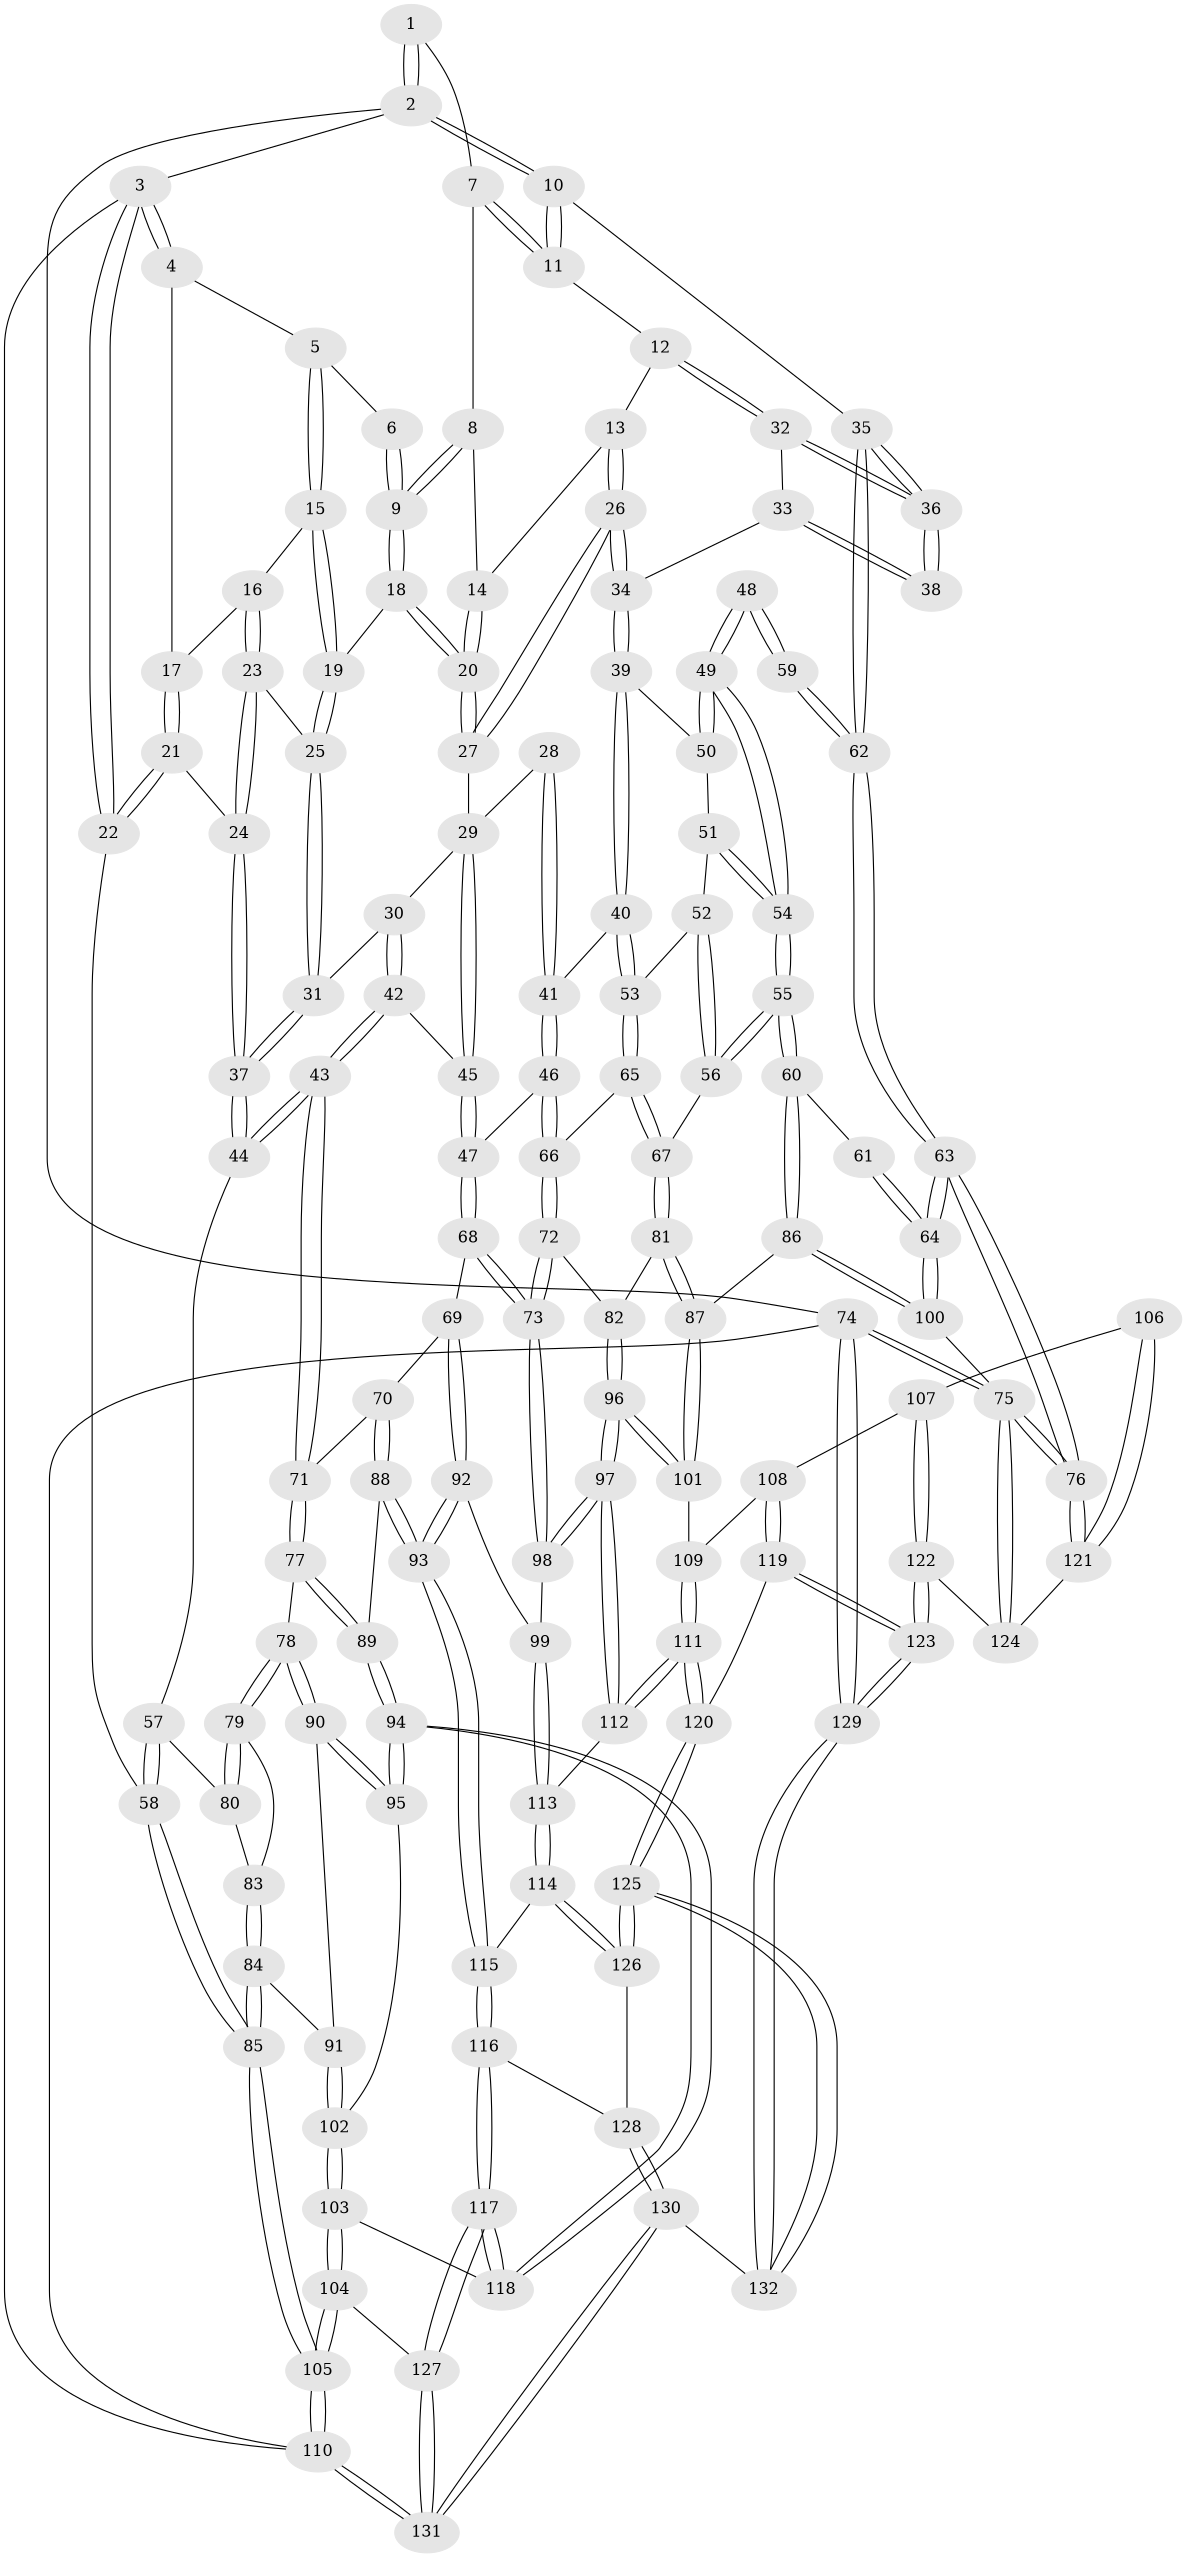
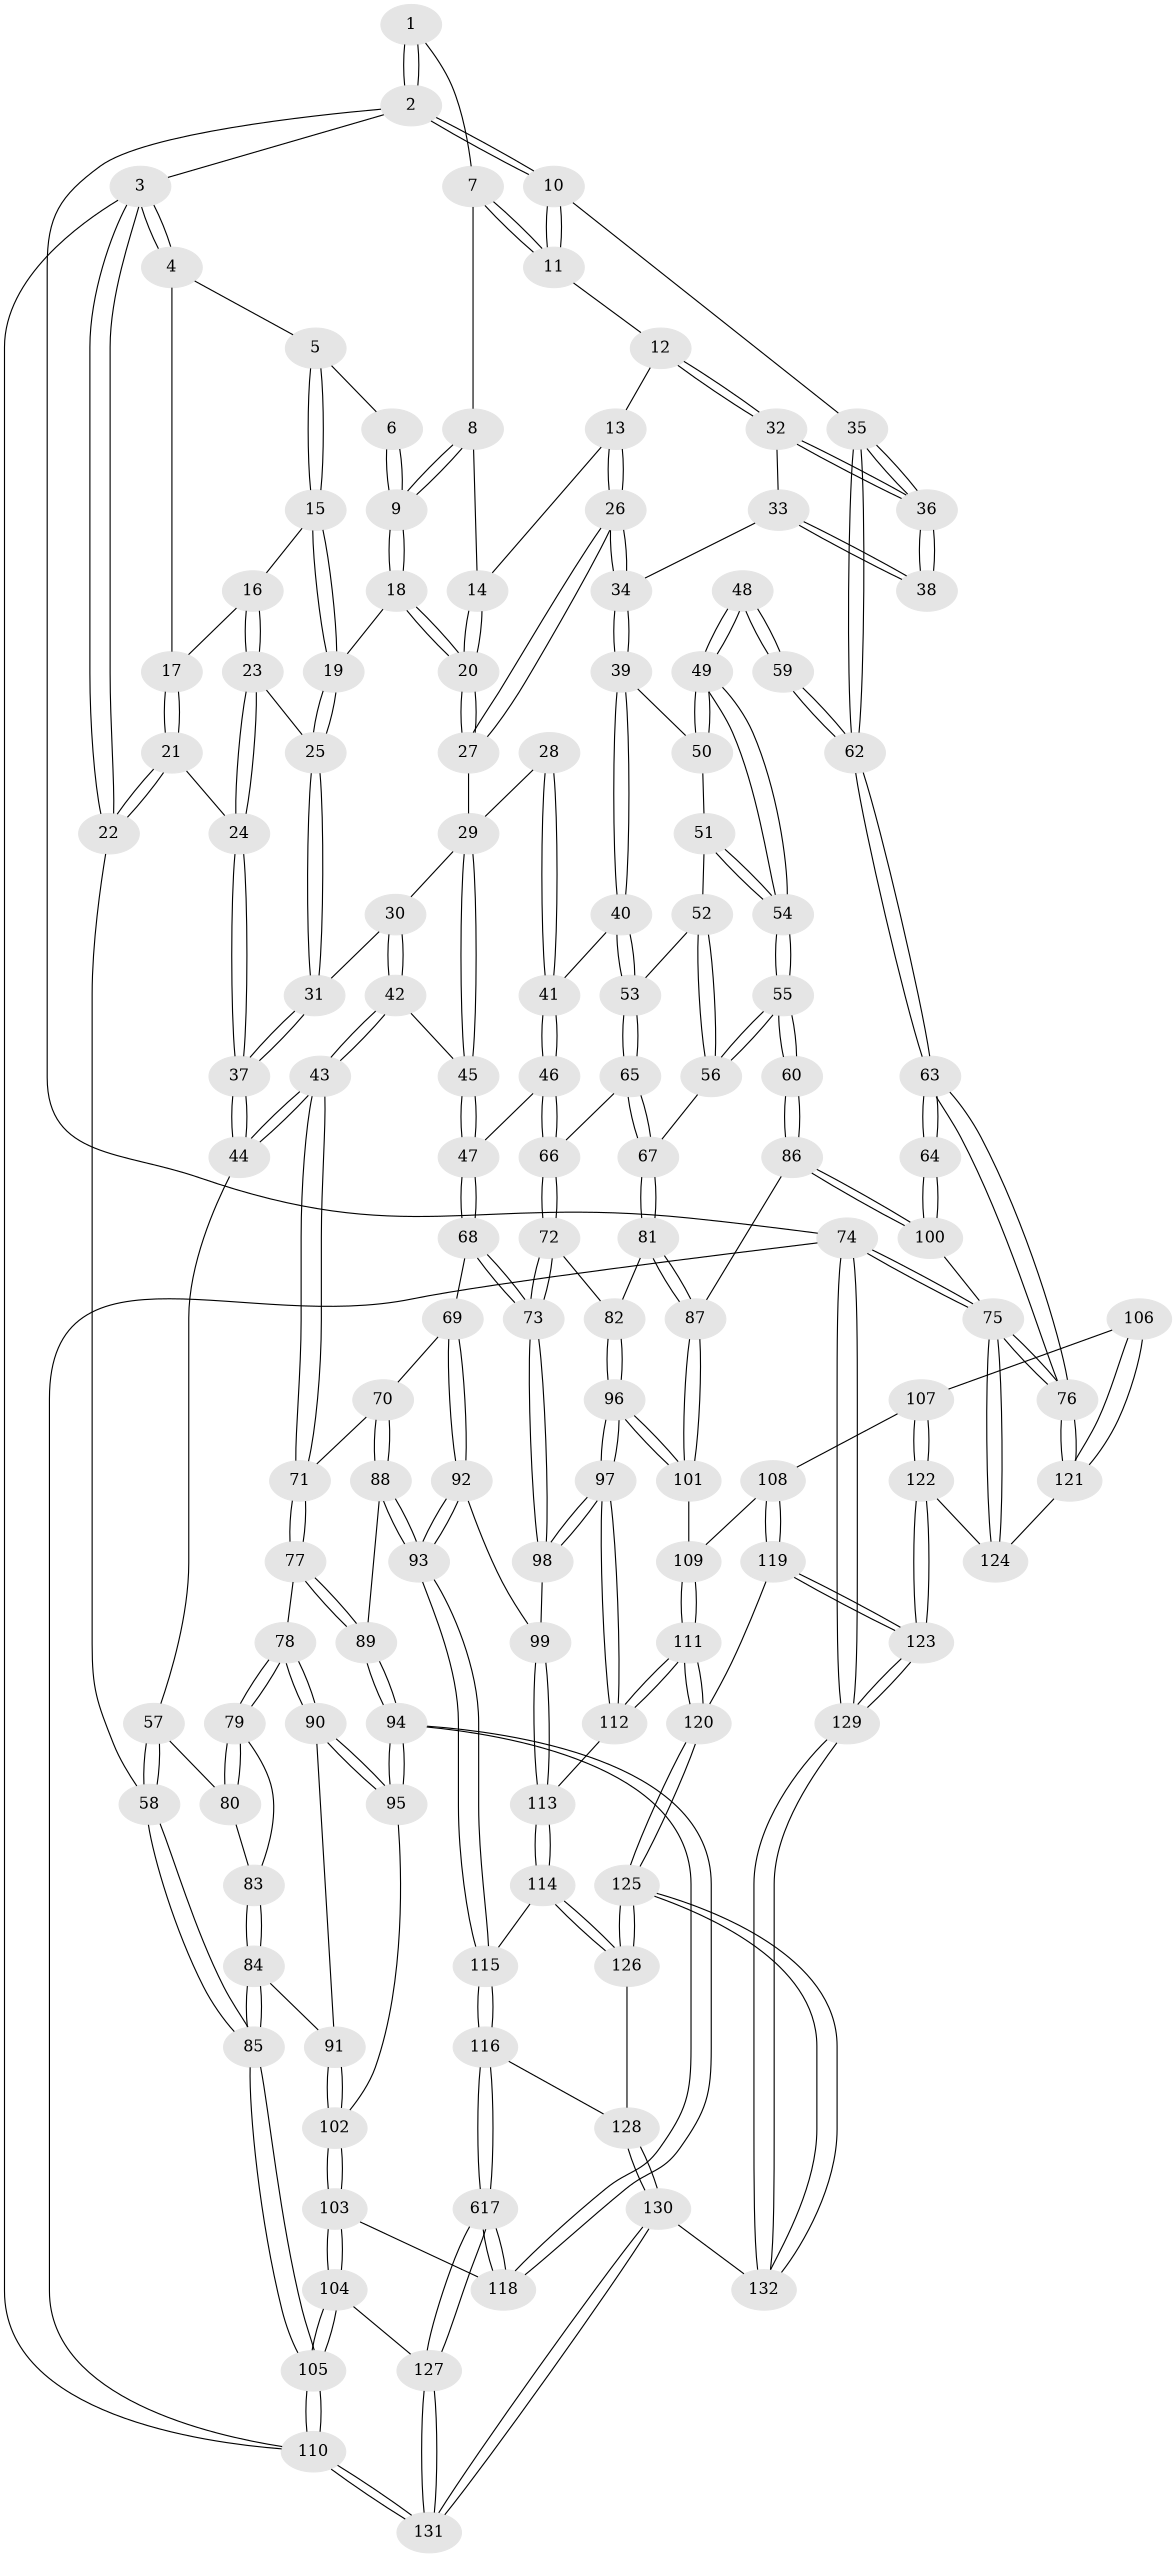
  graph {
    node [color=gray90 style=filled]
    1
    2
    7
    3
    10
    74
    8
    11
    4
    22
    110
    35
    75
    129
    5
    17
    58
    131
    6
    15
    21
    9
    16
    19
    18
    14
    12
    20
    36
    62
    13
    32
    26
    33
    27
    34
    23
    25
    24
    31
    29
    37
    85
    44
    39
    28
    41
    30
    45
    46
    42
    47
    43
    38
    40
    50
    63
    57
    48
    49
    59
    53
    51
    65
    66
    71
    77
    80
    68
    72
    69
    73
    54
    55
    52
    56
    67
    60
-   61
    86
    81
    83
    105
    64
    100
    87
    76
    121
    82
    70
    92
    98
    88
    93
    99
    89
    78
    96
    124
    132
    79
    90
    94
    91
    95
    84
    101
    97
    102
    109
    115
    118
    103
    113
    116
    112
    114
    106
    107
    111
    104
    127
    108
    122
    119
    123
    120
    125
    126
    128
-   117
+   117 [label=617]
    130
    1 -- 2
    1 -- 2
    1 -- 7
    2 -- 3
    2 -- 10
    2 -- 10
    2 -- 74
    7 -- 8
    7 -- 11
    7 -- 11
    3 -- 4
    3 -- 4
    3 -- 22
    3 -- 22
    3 -- 110
    10 -- 11
    10 -- 11
    10 -- 35
    74 -- 110
    74 -- 75
    74 -- 75
    74 -- 129
    74 -- 129
    8 -- 9
    8 -- 9
    8 -- 14
    11 -- 12
    4 -- 5
    4 -- 17
    22 -- 58
    110 -- 131
    110 -- 131
    35 -- 36
    35 -- 36
    35 -- 62
    35 -- 62
    75 -- 76
    75 -- 76
    75 -- 124
    75 -- 124
    129 -- 132
    129 -- 132
    5 -- 6
    5 -- 15
    5 -- 15
    17 -- 21
    17 -- 21
    58 -- 85
    58 -- 85
    6 -- 9
    6 -- 9
    15 -- 16
    15 -- 19
    15 -- 19
    21 -- 22
    21 -- 22
    21 -- 24
    9 -- 18
    9 -- 18
    16 -- 17
    16 -- 23
    16 -- 23
    19 -- 25
    19 -- 25
    18 -- 19
    18 -- 20
    18 -- 20
    14 -- 20
    14 -- 20
    12 -- 13
    12 -- 32
    12 -- 32
    20 -- 27
    20 -- 27
    36 -- 38
    36 -- 38
    62 -- 63
    62 -- 63
    13 -- 14
    13 -- 26
    13 -- 26
    32 -- 36
    32 -- 36
    32 -- 33
    26 -- 27
    26 -- 27
    26 -- 34
    26 -- 34
    33 -- 34
    33 -- 38
    33 -- 38
    27 -- 29
    34 -- 39
    34 -- 39
    23 -- 25
    23 -- 24
    23 -- 24
    25 -- 31
    25 -- 31
    24 -- 37
    24 -- 37
    31 -- 37
    31 -- 37
    29 -- 30
    29 -- 45
    29 -- 45
    37 -- 44
    37 -- 44
    85 -- 105
    85 -- 105
    44 -- 57
    39 -- 40
    39 -- 40
    39 -- 50
    28 -- 29
    28 -- 41
    28 -- 41
    41 -- 46
    41 -- 46
    30 -- 31
    30 -- 42
    30 -- 42
    45 -- 47
    45 -- 47
    46 -- 47
    46 -- 66
    46 -- 66
    42 -- 45
    42 -- 43
    42 -- 43
    47 -- 68
    47 -- 68
    43 -- 44
    43 -- 44
    43 -- 71
    43 -- 71
    40 -- 41
    40 -- 53
    40 -- 53
    50 -- 51
    63 -- 64
    63 -- 64
    63 -- 76
    63 -- 76
    57 -- 58
    57 -- 58
    57 -- 80
    48 -- 49
    48 -- 49
    48 -- 59
    48 -- 59
    49 -- 50
    49 -- 50
    49 -- 54
    49 -- 54
    59 -- 62
    59 -- 62
    53 -- 65
    53 -- 65
    51 -- 54
    51 -- 54
    51 -- 52
    65 -- 66
    65 -- 67
    65 -- 67
    66 -- 72
    66 -- 72
    71 -- 77
    71 -- 77
    77 -- 89
    77 -- 89
    77 -- 78
    80 -- 83
    68 -- 69
    68 -- 73
    68 -- 73
    72 -- 73
    72 -- 73
    72 -- 82
    69 -- 70
    69 -- 92
    69 -- 92
    73 -- 98
    73 -- 98
    54 -- 55
    54 -- 55
    55 -- 56
    55 -- 56
    55 -- 60
    55 -- 60
    52 -- 53
    52 -- 56
    52 -- 56
    56 -- 67
    67 -- 81
    67 -- 81
-   60 -- 61
    60 -- 86
    60 -- 86
-   61 -- 64
-   61 -- 64
    86 -- 100
    86 -- 100
    86 -- 87
    81 -- 87
    81 -- 87
    81 -- 82
    83 -- 84
    83 -- 84
    105 -- 110
    105 -- 110
    64 -- 100
    64 -- 100
    100 -- 75
    87 -- 101
    87 -- 101
    76 -- 121
    76 -- 121
    121 -- 124
    82 -- 96
    82 -- 96
    70 -- 71
    70 -- 88
    70 -- 88
    92 -- 93
    92 -- 93
    92 -- 99
    98 -- 99
    88 -- 93
    88 -- 93
    88 -- 89
    93 -- 115
    93 -- 115
    99 -- 113
    99 -- 113
    89 -- 94
    89 -- 94
    78 -- 79
    78 -- 79
    78 -- 90
    78 -- 90
    96 -- 101
    96 -- 101
    96 -- 97
    96 -- 97
    79 -- 80
    79 -- 80
    79 -- 83
    90 -- 91
    90 -- 95
    90 -- 95
    94 -- 95
    94 -- 95
    94 -- 118
    94 -- 118
    91 -- 102
    91 -- 102
    95 -- 102
    84 -- 85
    84 -- 85
    84 -- 91
    101 -- 109
    97 -- 98
    97 -- 98
    97 -- 112
    97 -- 112
    102 -- 103
    102 -- 103
    109 -- 111
    109 -- 111
    115 -- 116
    115 -- 116
    103 -- 118
    103 -- 104
    103 -- 104
    113 -- 114
    113 -- 114
    116 -- 128
    116 -- 117
    116 -- 117
    112 -- 113
    114 -- 115
    114 -- 126
    114 -- 126
    106 -- 121
    106 -- 121
    106 -- 107
    107 -- 108
    107 -- 122
    107 -- 122
    111 -- 112
    111 -- 112
    111 -- 120
    111 -- 120
    104 -- 105
    104 -- 105
    104 -- 127
    127 -- 131
    127 -- 131
    108 -- 109
    108 -- 119
    108 -- 119
    122 -- 124
    122 -- 123
    122 -- 123
    119 -- 123
    119 -- 123
    119 -- 120
    123 -- 129
    123 -- 129
    120 -- 125
    120 -- 125
    125 -- 132
    125 -- 132
    125 -- 126
    125 -- 126
    126 -- 128
    128 -- 130
    128 -- 130
    117 -- 118
    117 -- 118
    117 -- 127
    117 -- 127
    130 -- 131
    130 -- 131
    130 -- 132
  }
